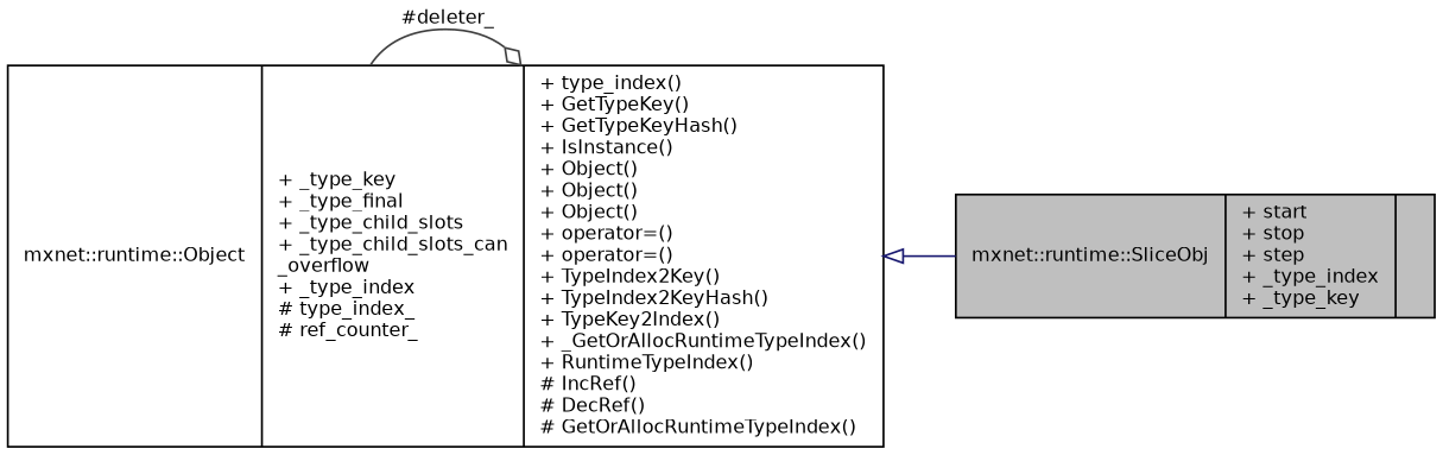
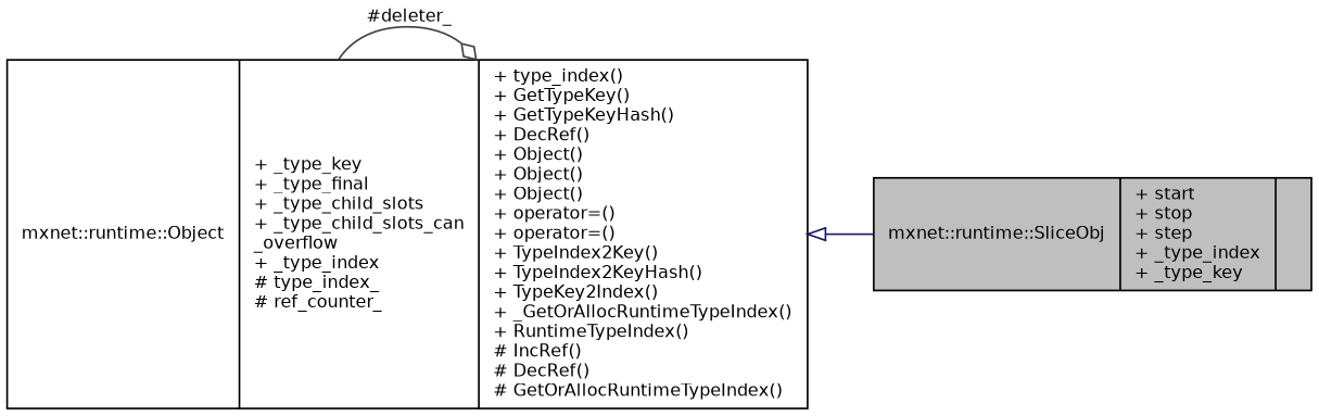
  digraph {
    rankdir=LR
    node [color=black fontname=Helvetica fontsize=10 shape=record style=filled]
    edge [fontname=Helvetica fontsize=10 labelfontname=Helvetica labelfontsize=10 style=solid]
    n1 [fillcolor=grey75 fontcolor=black height=0.2 label="{mxnet::runtime::SliceObj\n|+ start\l+ stop\l+ step\l+ _type_index\l+ _type_key\l|}" width=0.4]
-   n2 [fillcolor=white height=0.2 label="{mxnet::runtime::Object\n|+ _type_key\l+ _type_final\l+ _type_child_slots\l+ _type_child_slots_can\l_overflow\l+ _type_index\l# type_index_\l# ref_counter_\l|+ type_index()\l+ GetTypeKey()\l+ GetTypeKeyHash()\l+ IsInstance()\l+ Object()\l+ Object()\l+ Object()\l+ operator=()\l+ operator=()\l+ TypeIndex2Key()\l+ TypeIndex2KeyHash()\l+ TypeKey2Index()\l+ _GetOrAllocRuntimeTypeIndex()\l+ RuntimeTypeIndex()\l# IncRef()\l# DecRef()\l# GetOrAllocRuntimeTypeIndex()\l}" width=0.4]
+   n2 [fillcolor=white height=0.2 label="{mxnet::runtime::Object\n|+ _type_key\l+ _type_final\l+ _type_child_slots\l+ _type_child_slots_can\l_overflow\l+ _type_index\l# type_index_\l# ref_counter_\l|+ type_index()\l+ GetTypeKey()\l+ GetTypeKeyHash()\l+ DecRef()\l+ Object()\l+ Object()\l+ Object()\l+ operator=()\l+ operator=()\l+ TypeIndex2Key()\l+ TypeIndex2KeyHash()\l+ TypeKey2Index()\l+ _GetOrAllocRuntimeTypeIndex()\l+ RuntimeTypeIndex()\l# IncRef()\l# DecRef()\l# GetOrAllocRuntimeTypeIndex()\l}" width=0.4]
    n2 -> n1 [arrowtail=onormal color=midnightblue dir=back]
    n2 -> n2 [arrowhead=odiamond color=grey25 label=" #deleter_"]
  }
